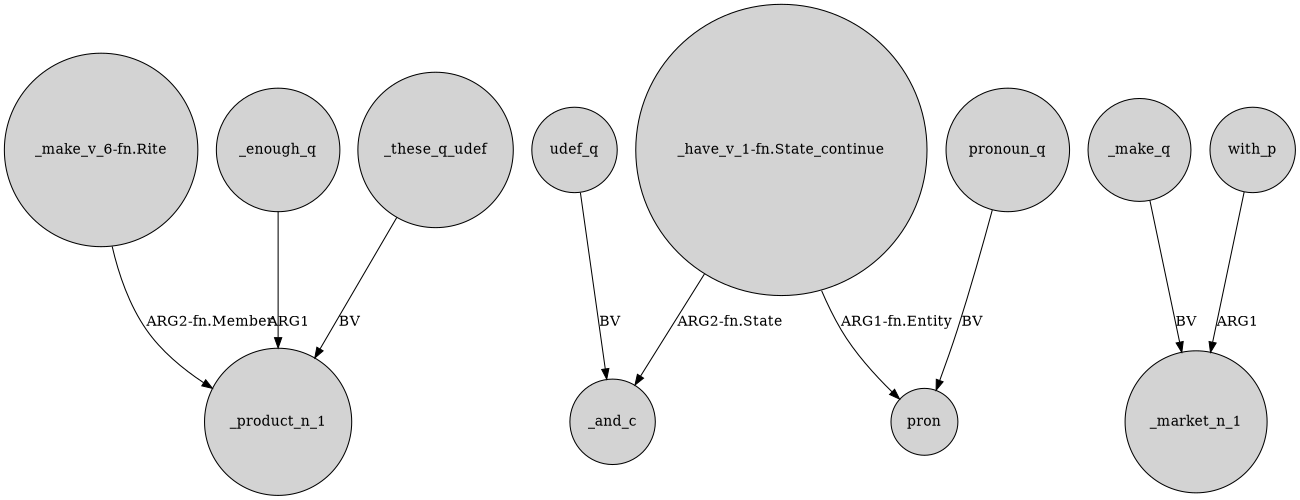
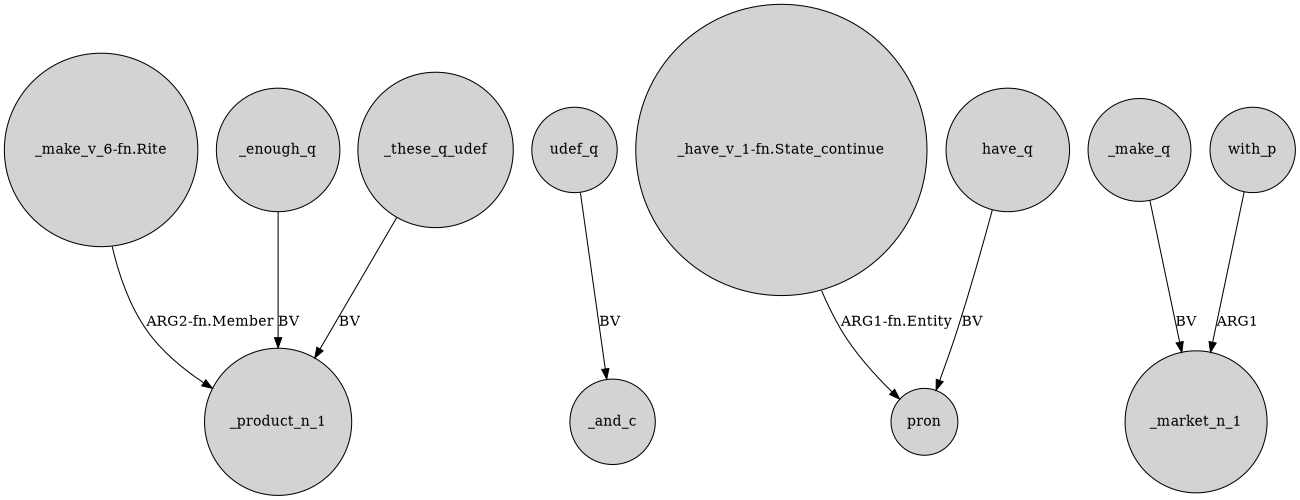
  digraph {
    node [shape=circle style=filled]
    n1 [label="_make_v_6-fn.Rite"]
    _product_n_1
    _enough_q
    udef_q
    _and_c
    n6 [label=_make_q]
    _market_n_1
    with_p
-   pronoun_q
+   pronoun_q [label=have_q]
    pron
    "_have_v_1-fn.State_continue"
    n12 [label=_these_q_udef]
    n1 -> _product_n_1 [label="ARG2-fn.Member"]
-   _enough_q -> _product_n_1 [label=ARG1]
+   _enough_q -> _product_n_1 [label=BV]
    udef_q -> _and_c [label=BV]
    n6 -> _market_n_1 [label=BV]
    with_p -> _market_n_1 [label=ARG1]
    pronoun_q -> pron [label=BV]
-   "_have_v_1-fn.State_continue" -> _and_c [label="ARG2-fn.State"]
    "_have_v_1-fn.State_continue" -> pron [label="ARG1-fn.Entity"]
    n12 -> _product_n_1 [label=BV]
  }
